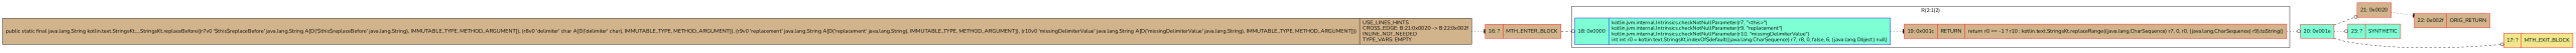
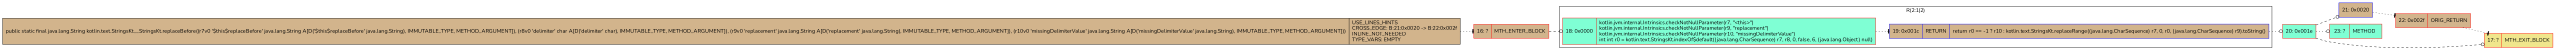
  digraph {
    fontname=Nunito
    rankdir=LR
    node [color=red fillcolor=tan fontname=Nunito shape=record style=filled]
    edge [arrowhead=odot fontname=Nunito style=dotted]
-   n1 [color=blue fillcolor=aquamarine label="{18\:\ 0x0000|kotlin.jvm.internal.Intrinsics.checkNotNullParameter(r7, \"\<this\>\")\lkotlin.jvm.internal.Intrinsics.checkNotNullParameter(r9, \"replacement\")\lkotlin.jvm.internal.Intrinsics.checkNotNullParameter(r10, \"missingDelimiterValue\")\lint int r0 = kotlin.text.StringsKt.indexOf$default((java.lang.CharSequence) r7, r8, 0, false, 6, (java.lang.Object) null)\l}"]
-   n2 [label="{19\:\ 0x001c|RETURN\l|return r0 == \-1 ? r10 : kotlin.text.StringsKt.replaceRange((java.lang.CharSequence) r7, 0, r0, (java.lang.CharSequence) r9).toString()\l}"]
+   n1 [fillcolor=aquamarine label="{18\:\ 0x0000|kotlin.jvm.internal.Intrinsics.checkNotNullParameter(r7, \"\<this\>\")\lkotlin.jvm.internal.Intrinsics.checkNotNullParameter(r9, \"replacement\")\lkotlin.jvm.internal.Intrinsics.checkNotNullParameter(r10, \"missingDelimiterValue\")\lint int r0 = kotlin.text.StringsKt.indexOf$default((java.lang.CharSequence) r7, r8, 0, false, 6, (java.lang.Object) null)\l}"]
+   n2 [color=blue label="{19\:\ 0x001c|RETURN\l|return r0 == \-1 ? r10 : kotlin.text.StringsKt.replaceRange((java.lang.CharSequence) r7, 0, r0, (java.lang.CharSequence) r9).toString()\l}"]
    n3 [fillcolor=aquamarine label="{20\:\ 0x001e}"]
-   n4 [label="{21\:\ 0x0020}"]
-   n5 [fillcolor=aquamarine label="{23\:\ ?|SYNTHETIC\l}"]
+   n4 [color=blue label="{21\:\ 0x0020}"]
+   n5 [fillcolor=aquamarine label="{23\:\ ?|METHOD\l}"]
    n6 [fillcolor=khaki label="{17\:\ ?|MTH_EXIT_BLOCK\l}"]
    n7 [label="{22\:\ 0x002f|ORIG_RETURN\l}"]
    n8 [label="{16\:\ ?|MTH_ENTER_BLOCK\l}"]
    n9 [label="{public static final java.lang.String kotlin.text.StringsKt__StringsKt.replaceBefore((r7v0 '$this$replaceBefore' java.lang.String A[D('$this$replaceBefore' java.lang.String), IMMUTABLE_TYPE, METHOD_ARGUMENT]), (r8v0 'delimiter' char A[D('delimiter' char), IMMUTABLE_TYPE, METHOD_ARGUMENT]), (r9v0 'replacement' java.lang.String A[D('replacement' java.lang.String), IMMUTABLE_TYPE, METHOD_ARGUMENT]), (r10v0 'missingDelimiterValue' java.lang.String A[D('missingDelimiterValue' java.lang.String), IMMUTABLE_TYPE, METHOD_ARGUMENT]))  | USE_LINES_HINTS\lCROSS_EDGE: B:21:0x0020 \-\> B:22:0x002f\lINLINE_NOT_NEEDED\lTYPE_VARS: EMPTY\l}" color=""]
    subgraph cluster_1 {
      label="R(2:1|2)"
      n1
      n2
    }
    n1 -> n2 [arrowhead=tee]
    n2 -> n3
    n3 -> n4 [style=dashed]
    n3 -> n5
    n3 -> n6 [style=dashed]
    n4 -> n7 [arrowhead=tee]
+   n7 -> n6 [arrowhead=tee]
    n8 -> n1 [style=dashed]
    n9 -> n8 [arrowhead=tee]
  }
